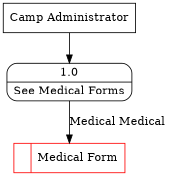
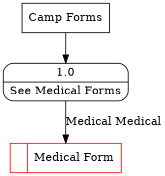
  digraph {
    n1 [color=red label="<f0>  |<f1> Medical Form " shape=record]
-   n2 [label="Camp Administrator" shape=box]
+   n2 [label="Camp Forms" shape=box]
    n3 [label="{<f0> 1.0|<f1> See Medical Forms }" shape=Mrecord]
    n2 -> n3
    n3 -> n1 [label="Medical Medical"]
  }
